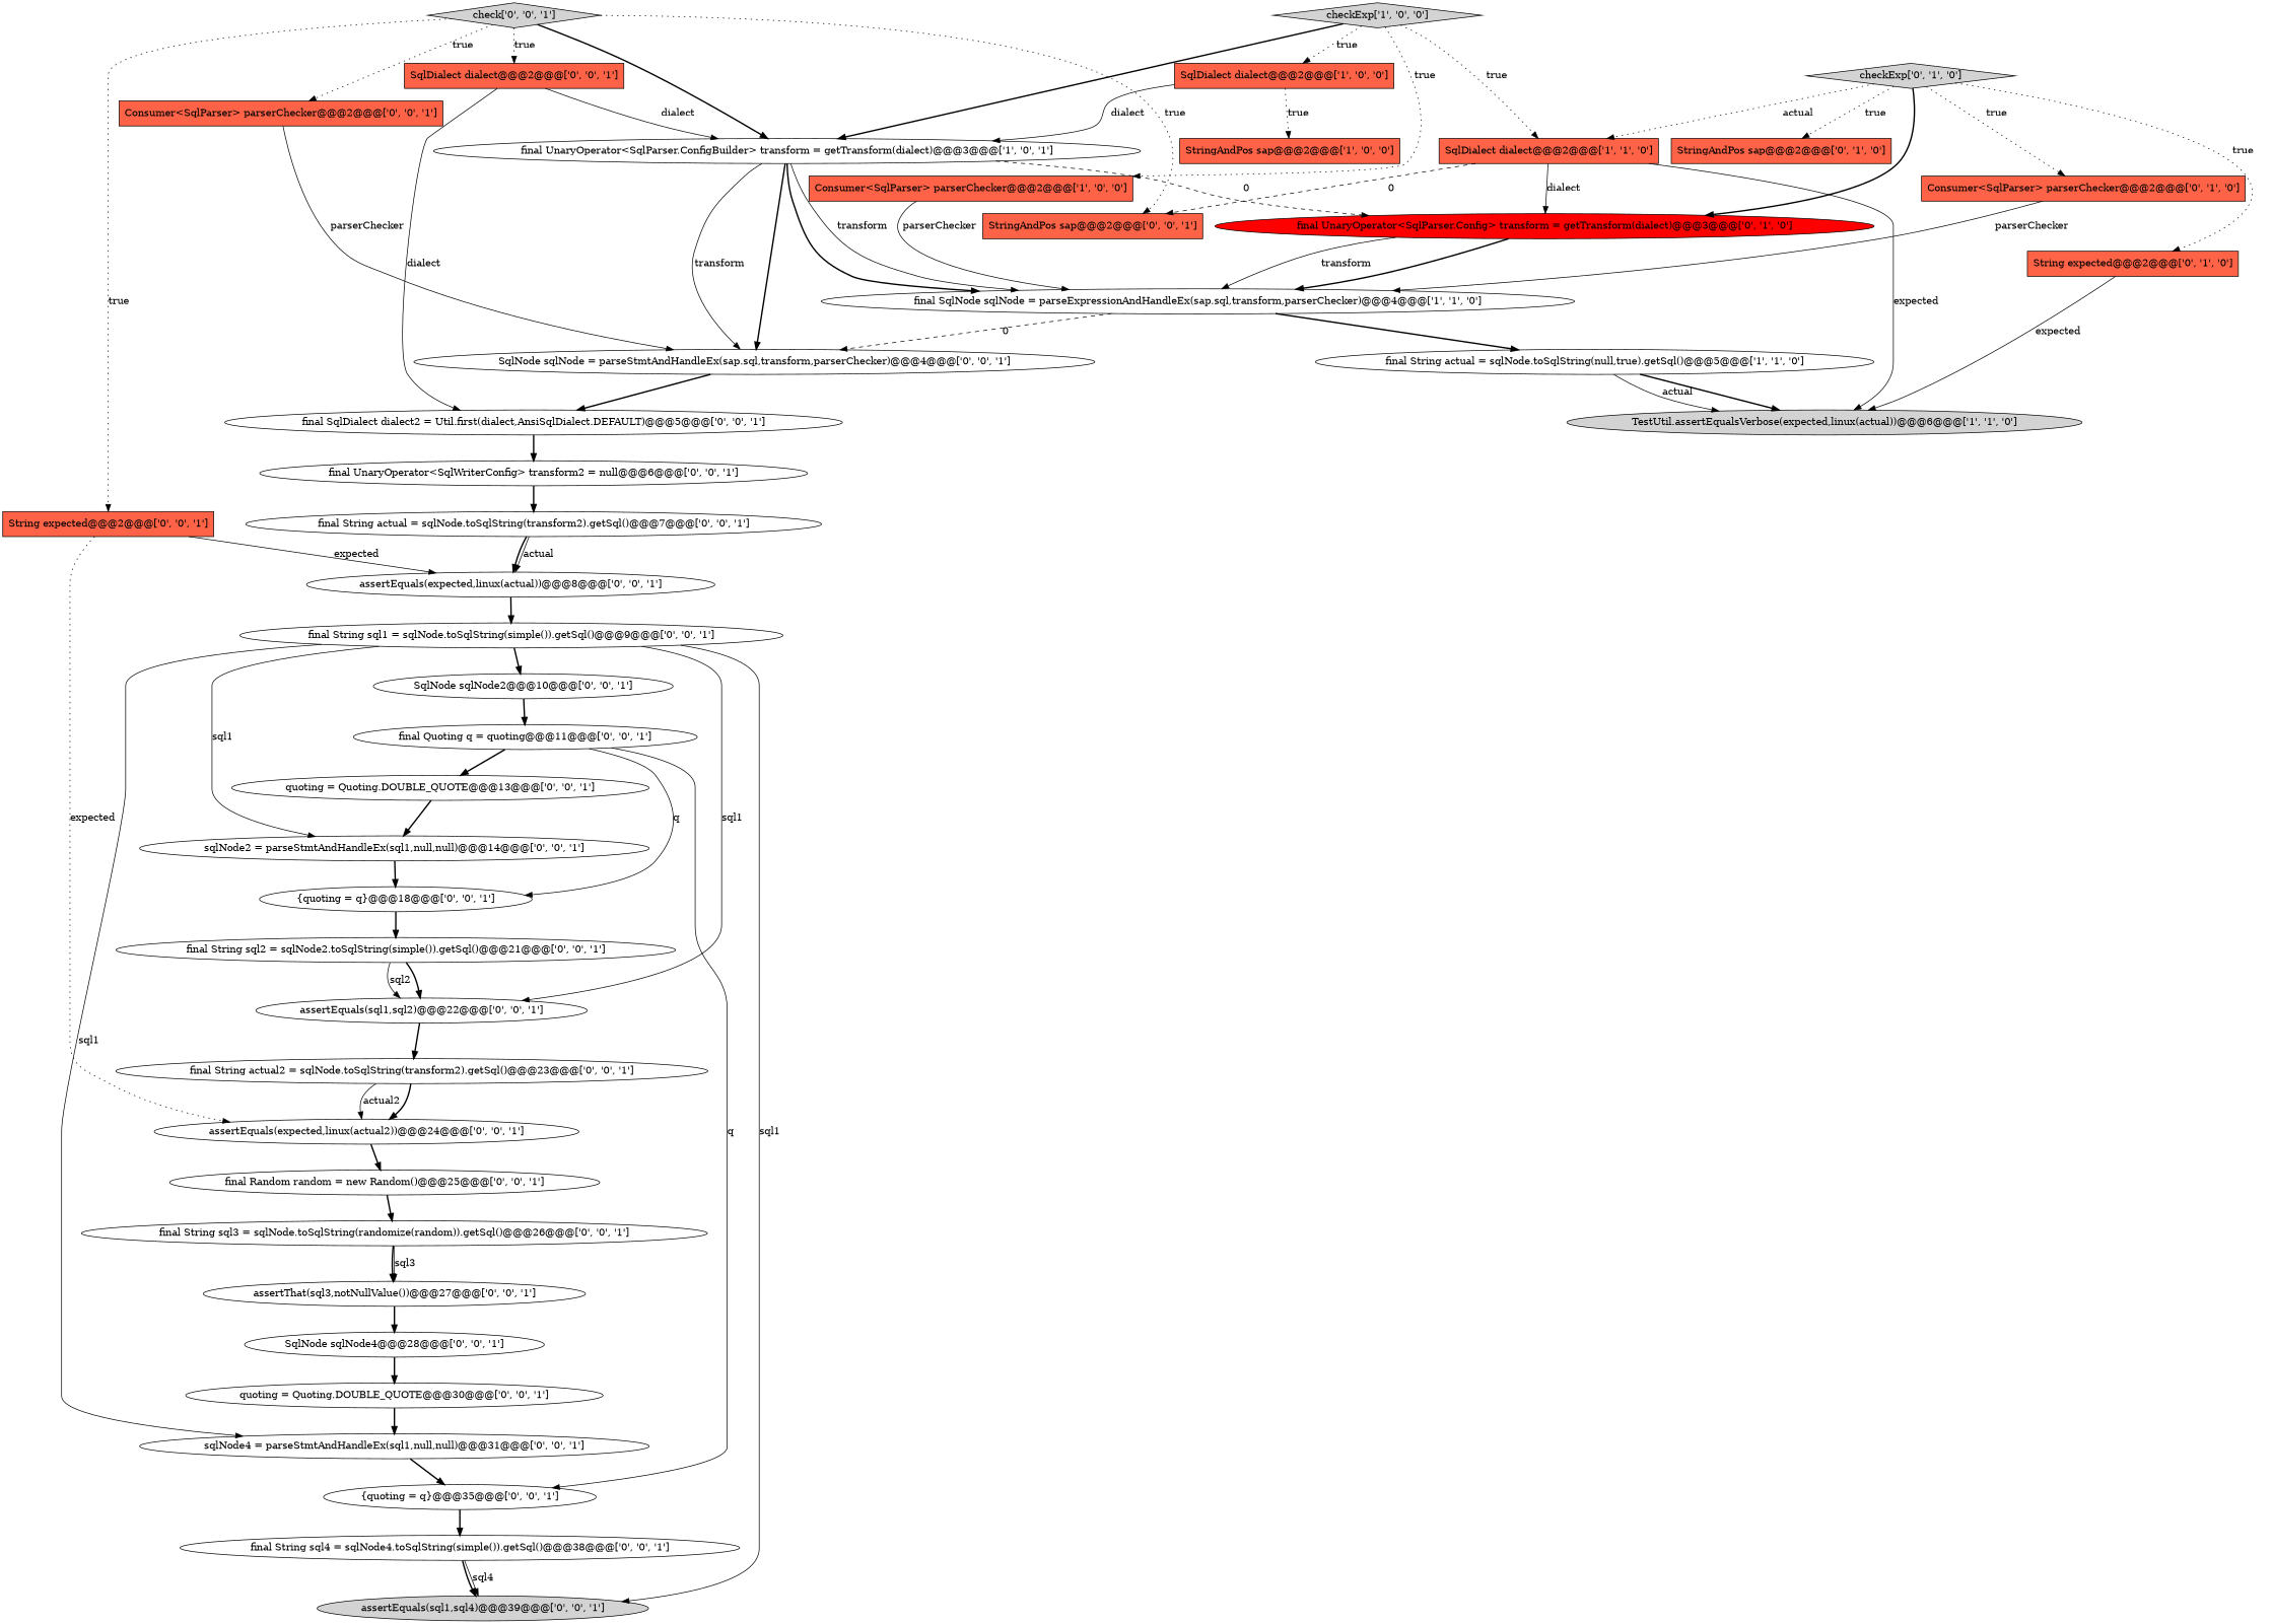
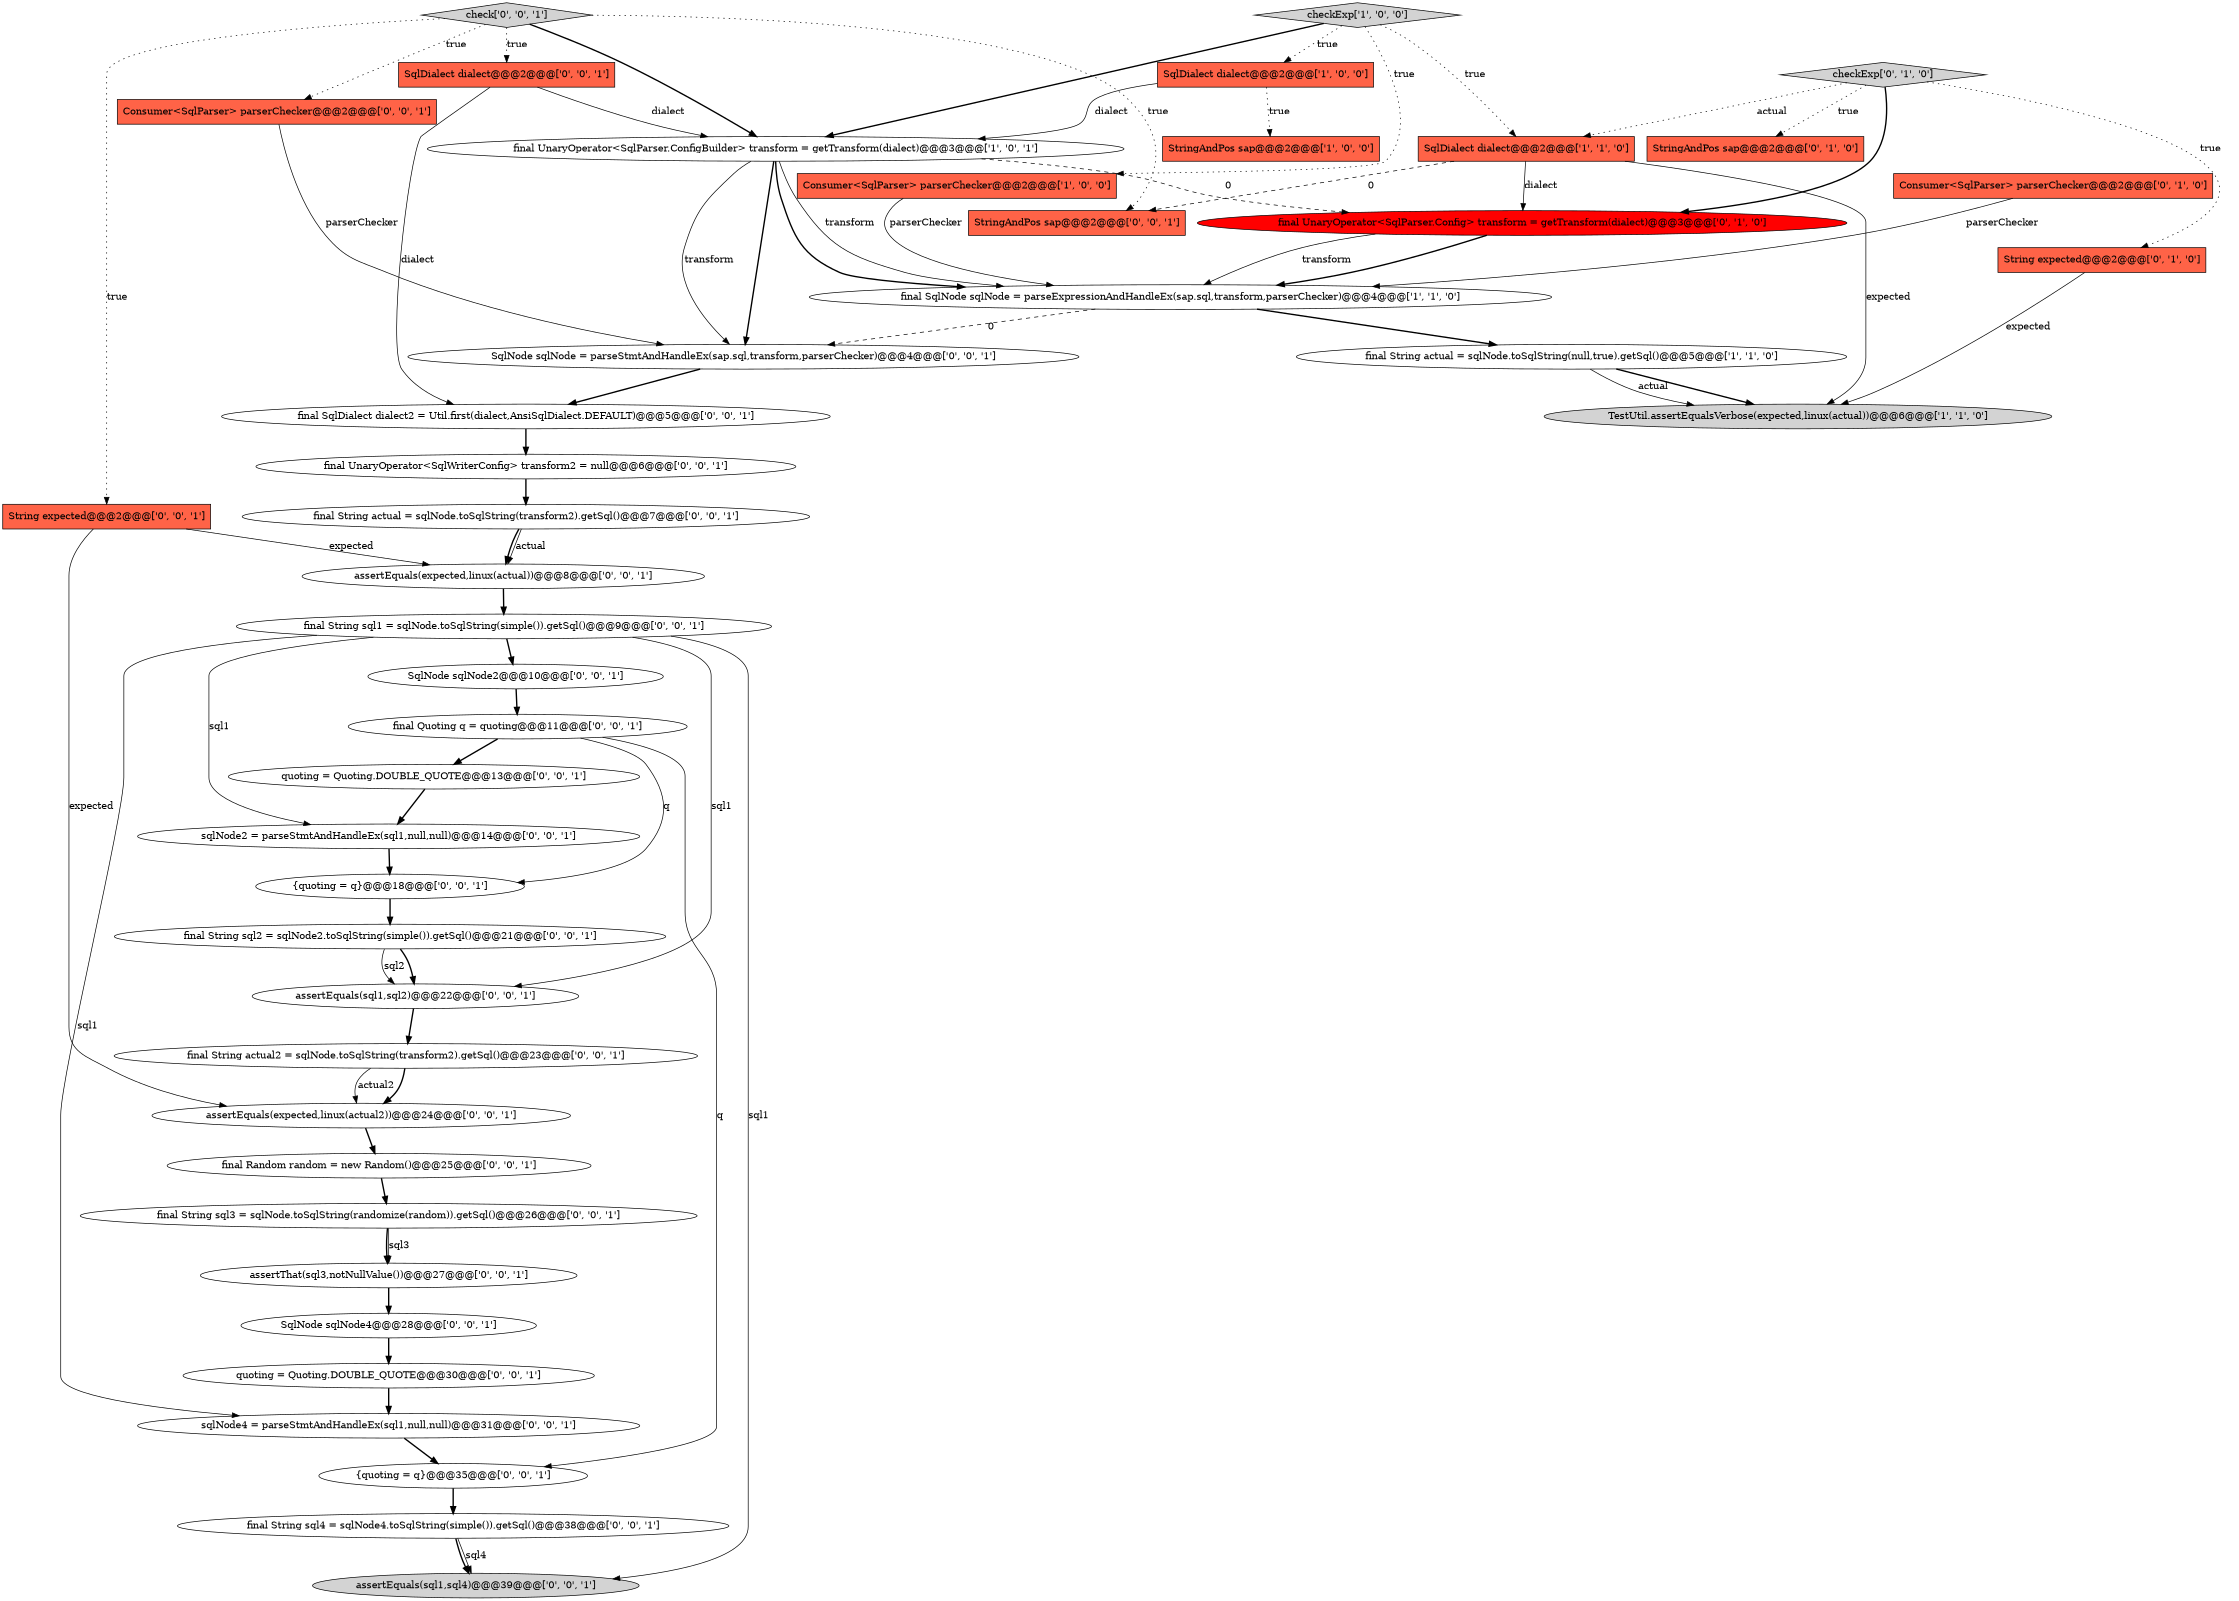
  digraph {
    node [fillcolor=white shape=ellipse style=filled]
    edge [style=bold]
    n1 [label="assertEquals(expected,linux(actual2))@@@24@@@['0', '0', '1']"]
    n2 [label="final Random random = new Random()@@@25@@@['0', '0', '1']"]
    n3 [label="final String sql3 = sqlNode.toSqlString(randomize(random)).getSql()@@@26@@@['0', '0', '1']"]
    n4 [label="final SqlNode sqlNode = parseExpressionAndHandleEx(sap.sql,transform,parserChecker)@@@4@@@['1', '1', '0']"]
    n5 [label="SqlNode sqlNode = parseStmtAndHandleEx(sap.sql,transform,parserChecker)@@@4@@@['0', '0', '1']"]
    n6 [label="final String actual = sqlNode.toSqlString(null,true).getSql()@@@5@@@['1', '1', '0']"]
    n7 [label="final SqlDialect dialect2 = Util.first(dialect,AnsiSqlDialect.DEFAULT)@@@5@@@['0', '0', '1']"]
    n8 [fillcolor=lightgray label="TestUtil.assertEqualsVerbose(expected,linux(actual))@@@6@@@['1', '1', '0']"]
    n9 [label="assertThat(sql3,notNullValue())@@@27@@@['0', '0', '1']"]
    n10 [label="SqlNode sqlNode4@@@28@@@['0', '0', '1']"]
    n11 [label="final UnaryOperator<SqlParser.ConfigBuilder> transform = getTransform(dialect)@@@3@@@['1', '0', '1']"]
    n12 [fillcolor=red label="final UnaryOperator<SqlParser.Config> transform = getTransform(dialect)@@@3@@@['0', '1', '0']"]
    n13 [label="quoting = Quoting.DOUBLE_QUOTE@@@30@@@['0', '0', '1']"]
    n14 [fillcolor=tomato label="Consumer<SqlParser> parserChecker@@@2@@@['0', '0', '1']" shape=box]
    n15 [label="SqlNode sqlNode2@@@10@@@['0', '0', '1']"]
    n16 [label="final Quoting q = quoting@@@11@@@['0', '0', '1']"]
    n17 [label="quoting = Quoting.DOUBLE_QUOTE@@@13@@@['0', '0', '1']"]
    n18 [label="{quoting = q}@@@18@@@['0', '0', '1']"]
    n19 [label="{quoting = q}@@@35@@@['0', '0', '1']"]
    n20 [fillcolor=tomato label="StringAndPos sap@@@2@@@['1', '0', '0']" shape=box]
    n21 [fillcolor=tomato label="StringAndPos sap@@@2@@@['0', '1', '0']" shape=box]
    n22 [label="sqlNode2 = parseStmtAndHandleEx(sql1,null,null)@@@14@@@['0', '0', '1']"]
    n23 [label="final String actual2 = sqlNode.toSqlString(transform2).getSql()@@@23@@@['0', '0', '1']"]
    n24 [fillcolor=tomato label="Consumer<SqlParser> parserChecker@@@2@@@['1', '0', '0']" shape=box]
    n25 [label="final UnaryOperator<SqlWriterConfig> transform2 = null@@@6@@@['0', '0', '1']"]
    n26 [label="final String actual = sqlNode.toSqlString(transform2).getSql()@@@7@@@['0', '0', '1']"]
    n27 [label="assertEquals(expected,linux(actual))@@@8@@@['0', '0', '1']"]
    n28 [fillcolor=lightgray label="check['0', '0', '1']" shape=diamond]
    n29 [fillcolor=tomato label="StringAndPos sap@@@2@@@['0', '0', '1']" shape=box]
    n30 [fillcolor=tomato label="String expected@@@2@@@['0', '0', '1']" shape=box]
    n31 [fillcolor=tomato label="SqlDialect dialect@@@2@@@['0', '0', '1']" shape=box]
    n32 [label="final String sql1 = sqlNode.toSqlString(simple()).getSql()@@@9@@@['0', '0', '1']"]
    n33 [label="final String sql2 = sqlNode2.toSqlString(simple()).getSql()@@@21@@@['0', '0', '1']"]
    n34 [label="assertEquals(sql1,sql2)@@@22@@@['0', '0', '1']"]
    n35 [fillcolor=tomato label="Consumer<SqlParser> parserChecker@@@2@@@['0', '1', '0']" shape=box]
    n36 [fillcolor=tomato label="SqlDialect dialect@@@2@@@['1', '1', '0']" shape=box]
    n37 [fillcolor=tomato label="SqlDialect dialect@@@2@@@['1', '0', '0']" shape=box]
    n38 [label="sqlNode4 = parseStmtAndHandleEx(sql1,null,null)@@@31@@@['0', '0', '1']"]
    n39 [fillcolor=tomato label="String expected@@@2@@@['0', '1', '0']" shape=box]
    n40 [fillcolor=lightgray label="checkExp['0', '1', '0']" shape=diamond]
    n41 [fillcolor=lightgray label="assertEquals(sql1,sql4)@@@39@@@['0', '0', '1']"]
    n42 [label="final String sql4 = sqlNode4.toSqlString(simple()).getSql()@@@38@@@['0', '0', '1']"]
    n43 [fillcolor=lightgray label="checkExp['1', '0', '0']" shape=diamond]
    n1 -> n2
    n2 -> n3
    n3 -> n9
    n3 -> n9 [label=sql3 style=solid]
    n4 -> n5 [label=0 style=dashed]
    n4 -> n6
    n5 -> n7
    n6 -> n8
    n6 -> n8 [label=actual style=solid]
    n7 -> n25
    n9 -> n10
    n10 -> n13
    n11 -> n4 [label=transform style=solid]
    n11 -> n4
    n11 -> n5 [label=transform style=solid]
    n11 -> n5
    n11 -> n12 [label=0 style=dashed]
    n12 -> n4 [label=transform style=solid]
    n12 -> n4
    n13 -> n38
    n14 -> n5 [label=parserChecker style=solid]
    n15 -> n16
    n16 -> n17
    n16 -> n18 [label=q style=solid]
    n16 -> n19 [label=q style=solid]
    n17 -> n22
    n18 -> n33
    n19 -> n42
    n22 -> n18
    n23 -> n1
    n23 -> n1 [label=actual2 style=solid]
    n24 -> n4 [label=parserChecker style=solid]
    n25 -> n26
    n26 -> n27 [label=actual style=solid]
    n26 -> n27
    n27 -> n32
    n28 -> n11
    n28 -> n14 [label=true style=dotted]
    n28 -> n29 [label=true style=dotted]
    n28 -> n30 [label=true style=dotted]
    n28 -> n31 [label=true style=dotted]
-   n30 -> n1 [label=expected style=dotted]
+   n30 -> n1 [label=expected style=solid]
    n30 -> n27 [label=expected style=solid]
    n31 -> n7 [label=dialect style=solid]
    n31 -> n11 [label=dialect style=solid]
    n32 -> n15
    n32 -> n22 [label=sql1 style=solid]
    n32 -> n34 [label=sql1 style=solid]
    n32 -> n38 [label=sql1 style=solid]
    n32 -> n41 [label=sql1 style=solid]
    n33 -> n34
    n33 -> n34 [label=sql2 style=solid]
    n34 -> n23
    n35 -> n4 [label=parserChecker style=solid]
    n36 -> n8 [label=expected style=solid]
    n36 -> n12 [label=dialect style=solid]
    n36 -> n29 [label=0 style=dashed]
    n37 -> n11 [label=dialect style=solid]
    n37 -> n20 [label=true style=dotted]
    n38 -> n19
    n39 -> n8 [label=expected style=solid]
    n40 -> n12
    n40 -> n21 [label=true style=dotted]
-   n40 -> n35 [label=true style=dotted]
    n40 -> n36 [label=actual style=dotted]
    n40 -> n39 [label=true style=dotted]
    n42 -> n41 [label=sql4 style=solid]
    n42 -> n41
    n43 -> n11
    n43 -> n24 [label=true style=dotted]
    n43 -> n36 [label=true style=dotted]
    n43 -> n37 [label=true style=dotted]
  }
